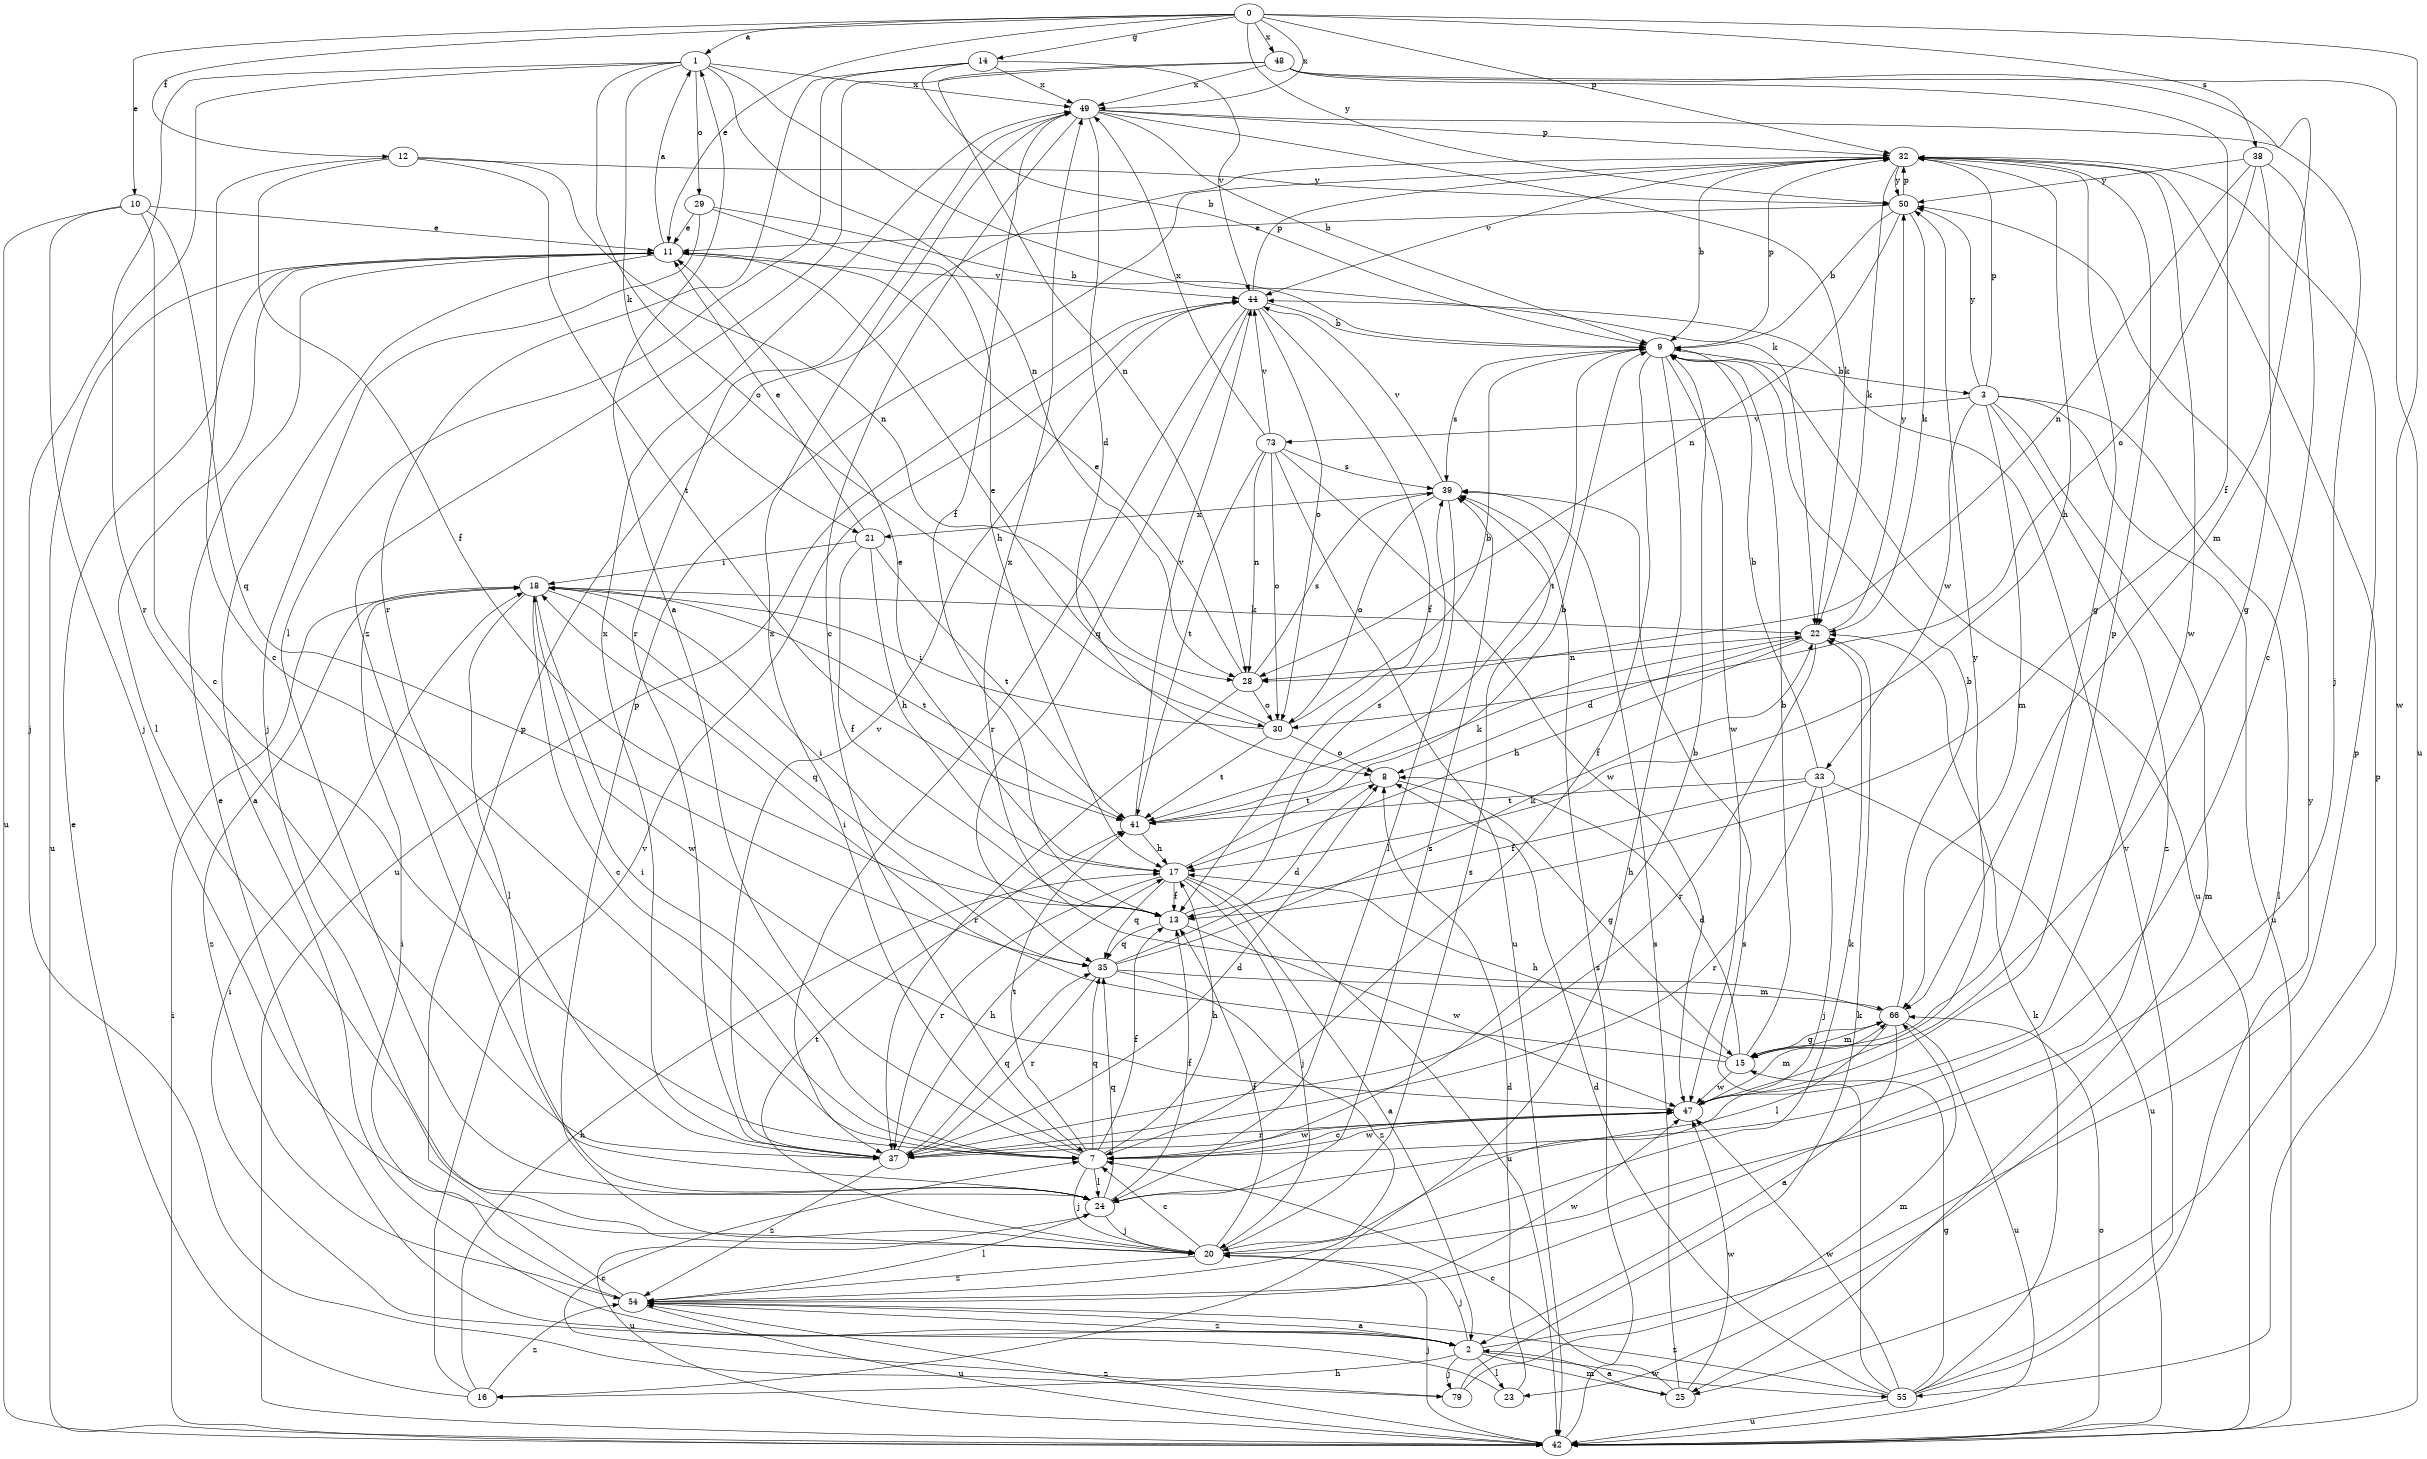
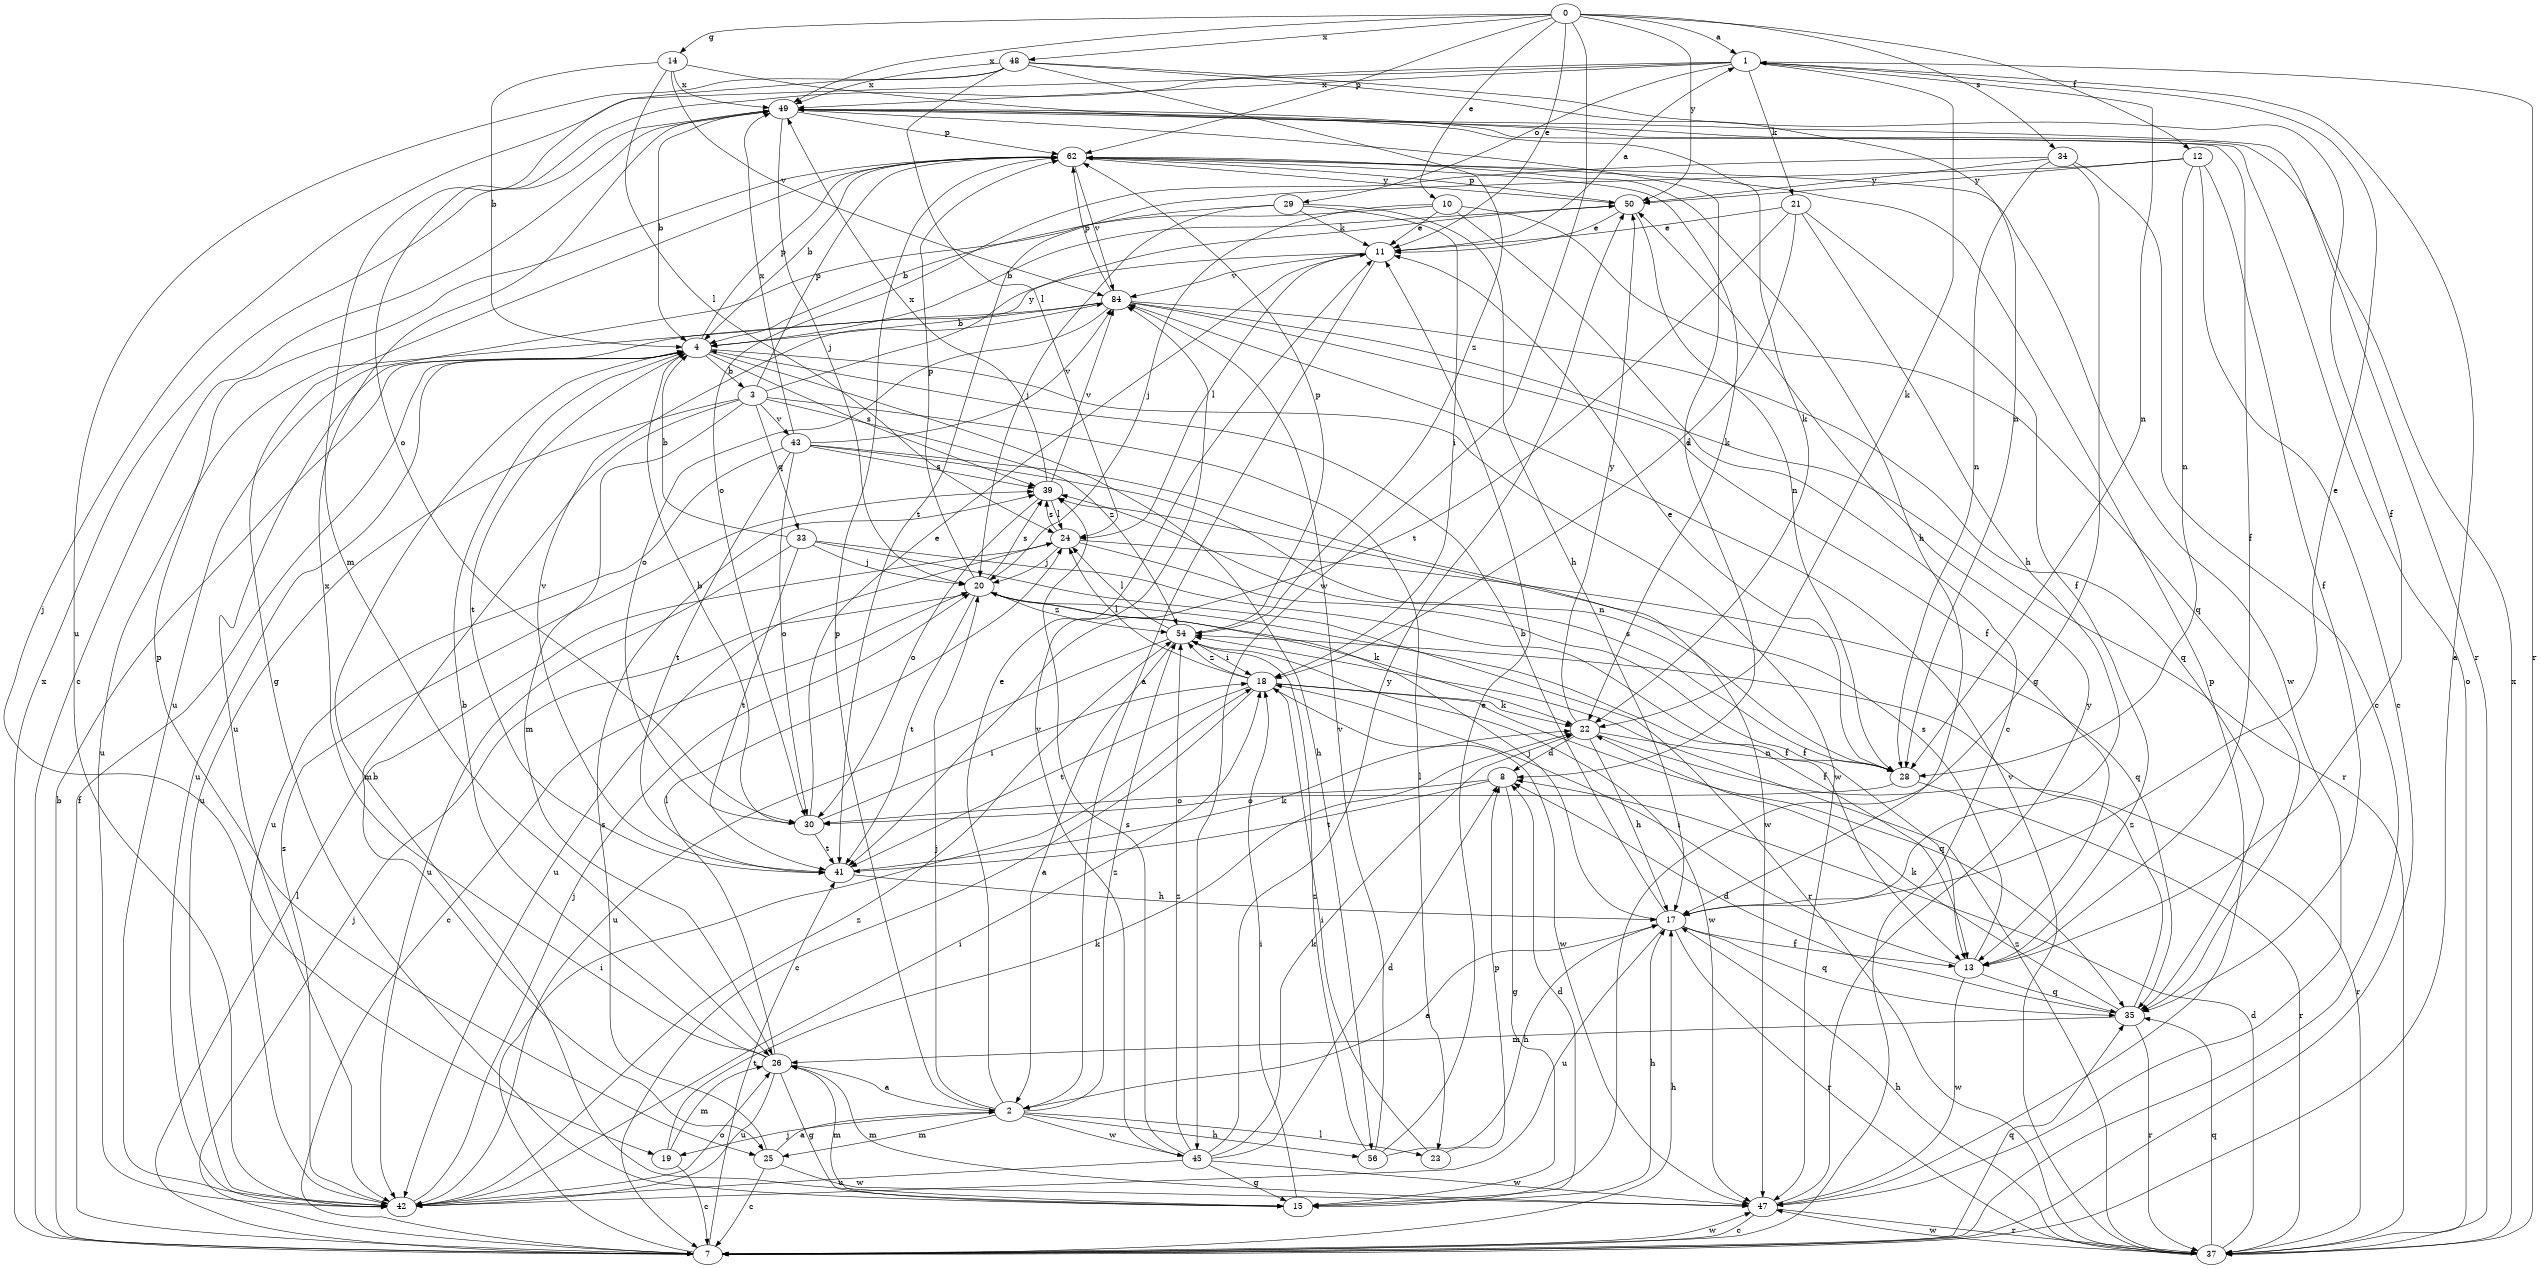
  strict digraph {
    0
    1
    10
    11
    12
    14
-   32
-   38
-   45 [label=55]
+   32 [label=62]
+   38 [label=34]
+   45
    48
    49
    50
-   19 [label=79]
+   19
    21
    22
    28
    29
    30
    37
    20
    42
    7
    35
    2
    24
-   44
+   44 [label=84]
    41
    13
-   4 [label=9]
+   4
    25
    47
    17
    15
    54
    39
    8
-   26 [label=66]
+   26
    18
-   16
+   16 [label=56]
    23
    3
    33
-   43 [label=73]
+   43
    0 -> 1 [label=a]
    0 -> 10 [label=e]
    0 -> 11 [label=e]
    0 -> 12 [label=f]
    0 -> 14 [label=g]
    0 -> 32 [label=p]
    0 -> 38 [label=s]
    0 -> 45 [label=w]
    0 -> 48 [label=x]
    0 -> 49 [label=x]
    0 -> 50 [label=y]
    1 -> 49 [label=x]
    1 -> 19 [label=j]
    1 -> 21 [label=k]
    1 -> 22 [label=k]
    1 -> 28 [label=n]
    1 -> 29 [label=o]
    1 -> 30 [label=o]
    1 -> 37 [label=r]
    10 -> 11 [label=e]
    10 -> 20 [label=j]
    10 -> 42 [label=u]
    10 -> 7 [label=c]
    10 -> 35 [label=q]
    11 -> 1 [label=a]
    11 -> 42 [label=u]
    11 -> 2 [label=a]
    11 -> 24 [label=l]
    11 -> 44 [label=v]
    12 -> 50 [label=y]
    12 -> 28 [label=n]
    12 -> 7 [label=c]
    12 -> 41 [label=t]
-   12 -> 13 [label=f]
+   12 -> 35 [label=f]
    14 -> 49 [label=x]
    14 -> 37 [label=r]
    14 -> 24 [label=l]
    14 -> 44 [label=v]
    14 -> 4 [label=b]
    32 -> 50 [label=y]
    32 -> 22 [label=k]
    32 -> 44 [label=v]
    32 -> 4 [label=b]
    32 -> 25 [label=p]
    32 -> 47 [label=w]
    32 -> 17 [label=h]
    32 -> 15 [label=g]
    38 -> 50 [label=y]
    38 -> 28 [label=n]
    38 -> 30 [label=o]
    38 -> 7 [label=c]
    38 -> 15 [label=g]
    45 -> 50 [label=y]
    45 -> 22 [label=k]
    45 -> 42 [label=u]
    45 -> 44 [label=v]
    45 -> 47 [label=w]
    45 -> 15 [label=g]
    45 -> 54 [label=z]
    45 -> 39 [label=s]
    45 -> 8 [label=d]
    48 -> 49 [label=x]
    48 -> 28 [label=n]
    48 -> 42 [label=u]
-   48 -> 24 [label=z]
+   48 -> 24 [label=l]
    48 -> 13 [label=f]
+   48 -> 54 [label=z]
    48 -> 26 [label=m]
    49 -> 32 [label=p]
    49 -> 22 [label=k]
-   49 -> 37 [label=r]
+   49 -> 37 [label=o]
    49 -> 20 [label=j]
    49 -> 7 [label=c]
    49 -> 13 [label=f]
    49 -> 4 [label=b]
    49 -> 8 [label=d]
    50 -> 11 [label=e]
    50 -> 32 [label=p]
-   50 -> 22 [label=k]
    50 -> 28 [label=n]
    50 -> 4 [label=b]
    19 -> 22 [label=k]
    19 -> 7 [label=c]
    19 -> 26 [label=m]
    21 -> 11 [label=e]
    21 -> 41 [label=t]
    21 -> 13 [label=f]
    21 -> 17 [label=h]
    21 -> 18 [label=i]
    22 -> 50 [label=y]
    22 -> 28 [label=n]
    22 -> 37 [label=r]
    22 -> 17 [label=h]
    22 -> 8 [label=d]
    28 -> 11 [label=e]
    28 -> 30 [label=o]
    28 -> 37 [label=r]
    28 -> 39 [label=s]
-   29 -> 11 [label=e]
+   29 -> 11 [label=k]
    29 -> 20 [label=j]
    29 -> 4 [label=b]
    29 -> 17 [label=h]
+   29 -> 18 [label=i]
    30 -> 11 [label=e]
    30 -> 41 [label=t]
    30 -> 4 [label=b]
    30 -> 18 [label=i]
    37 -> 49 [label=x]
    37 -> 35 [label=q]
    37 -> 44 [label=v]
    37 -> 47 [label=w]
    37 -> 17 [label=h]
    37 -> 54 [label=z]
    37 -> 8 [label=d]
    20 -> 32 [label=p]
    20 -> 22 [label=k]
    20 -> 7 [label=c]
    20 -> 41 [label=t]
    20 -> 13 [label=f]
    20 -> 54 [label=z]
    20 -> 39 [label=s]
    42 -> 20 [label=j]
    42 -> 54 [label=z]
    42 -> 39 [label=s]
    42 -> 26 [label=o]
    42 -> 18 [label=i]
    7 -> 1 [label=a]
    7 -> 49 [label=x]
    7 -> 20 [label=j]
    7 -> 35 [label=q]
    7 -> 24 [label=l]
    7 -> 41 [label=t]
-   7 -> 13 [label=f]
    7 -> 4 [label=b]
    7 -> 47 [label=w]
    7 -> 17 [label=h]
    7 -> 18 [label=i]
    35 -> 22 [label=k]
    35 -> 37 [label=r]
    35 -> 54 [label=z]
    35 -> 8 [label=d]
    35 -> 26 [label=m]
    2 -> 11 [label=e]
    2 -> 32 [label=p]
    2 -> 45 [label=w]
    2 -> 19 [label=j]
    2 -> 20 [label=j]
    2 -> 25 [label=m]
    2 -> 54 [label=z]
    2 -> 16 [label=h]
    2 -> 23 [label=l]
    24 -> 20 [label=j]
    24 -> 42 [label=u]
    24 -> 35 [label=q]
    24 -> 13 [label=f]
    24 -> 39 [label=s]
    44 -> 32 [label=p]
    44 -> 30 [label=o]
    44 -> 37 [label=r]
    44 -> 42 [label=u]
    44 -> 35 [label=q]
    44 -> 13 [label=f]
    44 -> 4 [label=b]
    41 -> 22 [label=k]
    41 -> 44 [label=v]
    41 -> 17 [label=h]
    13 -> 35 [label=q]
    13 -> 47 [label=w]
    13 -> 39 [label=s]
    13 -> 18 [label=i]
    4 -> 32 [label=p]
    4 -> 42 [label=u]
    4 -> 7 [label=f]
    4 -> 41 [label=t]
    4 -> 47 [label=w]
    4 -> 39 [label=s]
    4 -> 16 [label=h]
    4 -> 3 [label=b]
    25 -> 7 [label=c]
    25 -> 2 [label=a]
    25 -> 47 [label=w]
    25 -> 39 [label=s]
    47 -> 32 [label=p]
    47 -> 50 [label=y]
    47 -> 37 [label=r]
    47 -> 7 [label=c]
    47 -> 26 [label=m]
-   17 -> 11 [label=e]
+   17 -> 1 [label=e]
    17 -> 37 [label=r]
    17 -> 20 [label=j]
    17 -> 42 [label=u]
    17 -> 35 [label=q]
    17 -> 2 [label=a]
    17 -> 13 [label=f]
    17 -> 4 [label=b]
    15 -> 4 [label=b]
-   15 -> 47 [label=w]
    15 -> 17 [label=h]
    15 -> 8 [label=d]
    15 -> 26 [label=m]
    15 -> 18 [label=i]
    54 -> 32 [label=p]
    54 -> 42 [label=u]
    54 -> 2 [label=a]
    54 -> 24 [label=l]
    54 -> 47 [label=w]
    54 -> 18 [label=i]
-   39 -> 21 [label=x]
+   39 -> 49 [label=x]
    39 -> 30 [label=o]
    39 -> 24 [label=l]
    39 -> 44 [label=v]
-   30 -> 8 [label=o]
+   8 -> 30 [label=o]
    8 -> 41 [label=t]
    8 -> 15 [label=g]
    26 -> 49 [label=x]
    26 -> 42 [label=u]
    26 -> 2 [label=a]
    26 -> 24 [label=l]
    26 -> 4 [label=b]
    26 -> 15 [label=g]
    18 -> 22 [label=k]
    18 -> 7 [label=c]
    18 -> 35 [label=q]
    18 -> 24 [label=l]
    18 -> 41 [label=t]
    18 -> 47 [label=w]
    18 -> 54 [label=z]
    16 -> 11 [label=e]
    16 -> 44 [label=v]
    16 -> 17 [label=h]
    16 -> 54 [label=z]
-   23 -> 8 [label=d]
+   23 -> 8 [label=p]
    23 -> 18 [label=i]
    3 -> 32 [label=p]
    3 -> 50 [label=y]
    3 -> 42 [label=u]
    3 -> 25 [label=m]
    3 -> 54 [label=z]
    3 -> 26 [label=m]
    3 -> 23 [label=l]
-   3 -> 33 [label=w]
+   3 -> 33 [label=q]
    3 -> 43 [label=v]
    33 -> 37 [label=r]
    33 -> 20 [label=j]
    33 -> 42 [label=u]
    33 -> 41 [label=t]
    33 -> 13 [label=f]
    33 -> 4 [label=b]
    43 -> 49 [label=x]
    43 -> 28 [label=n]
    43 -> 30 [label=o]
    43 -> 42 [label=u]
    43 -> 44 [label=v]
    43 -> 41 [label=t]
    43 -> 47 [label=w]
    43 -> 39 [label=s]
  }
